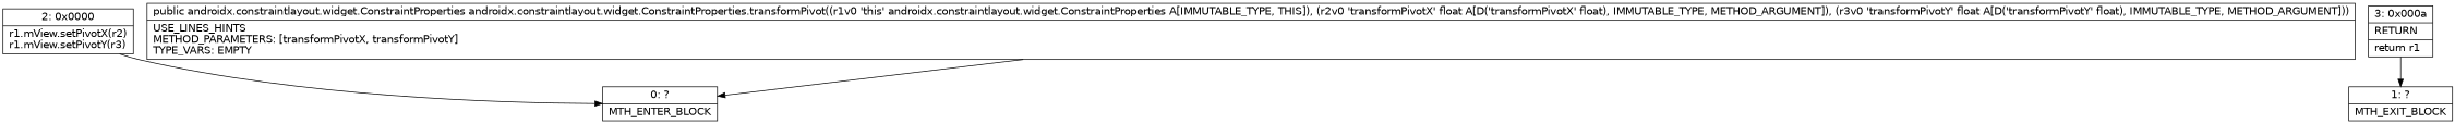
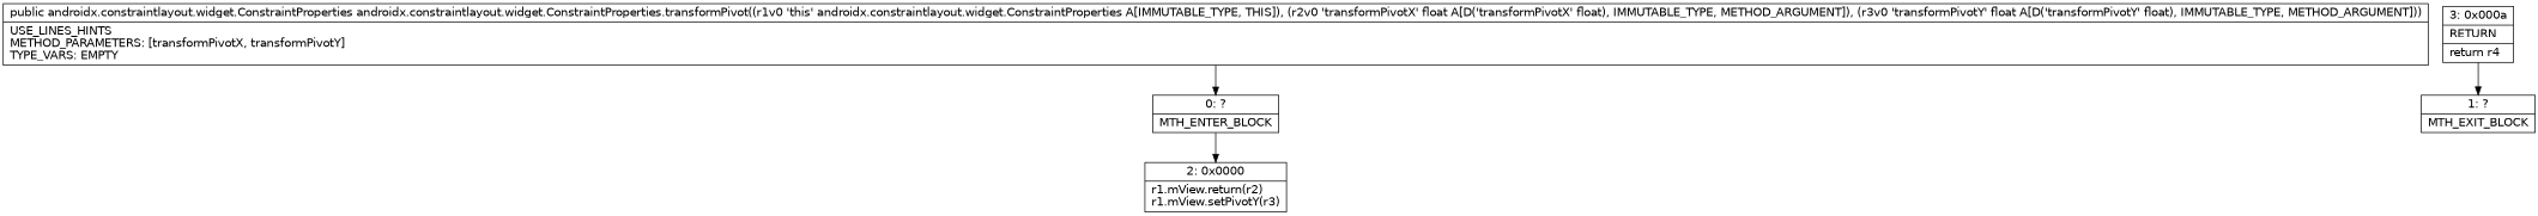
  digraph {
    fontname="DejaVu Sans"
    node [fontname="DejaVu Sans" shape=record]
    edge [fontname="DejaVu Sans"]
    n1 [label="{0\:\ ?|MTH_ENTER_BLOCK\l}"]
-   n2 [label="{2\:\ 0x0000|r1.mView.setPivotX(r2)\lr1.mView.setPivotY(r3)\l}"]
-   n3 [label="{3\:\ 0x000a|RETURN\l|return r1\l}"]
+   n2 [label="{2\:\ 0x0000|r1.mView.return(r2)\lr1.mView.setPivotY(r3)\l}"]
+   n3 [label="{3\:\ 0x000a|RETURN\l|return r4\l}"]
    n4 [label="{1\:\ ?|MTH_EXIT_BLOCK\l}"]
    n5 [label="{public androidx.constraintlayout.widget.ConstraintProperties androidx.constraintlayout.widget.ConstraintProperties.transformPivot((r1v0 'this' androidx.constraintlayout.widget.ConstraintProperties A[IMMUTABLE_TYPE, THIS]), (r2v0 'transformPivotX' float A[D('transformPivotX' float), IMMUTABLE_TYPE, METHOD_ARGUMENT]), (r3v0 'transformPivotY' float A[D('transformPivotY' float), IMMUTABLE_TYPE, METHOD_ARGUMENT]))  | USE_LINES_HINTS\lMETHOD_PARAMETERS: [transformPivotX, transformPivotY]\lTYPE_VARS: EMPTY\l}"]
-   n2 -> n1
+   n1 -> n2
    n3 -> n4
    n5 -> n1
  }
